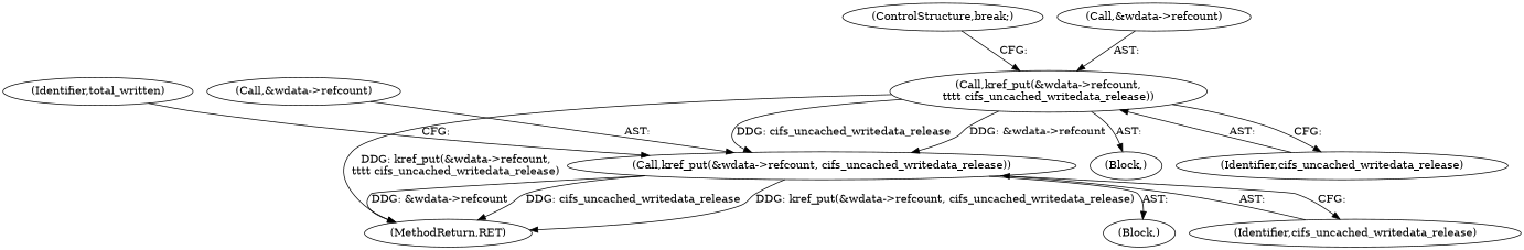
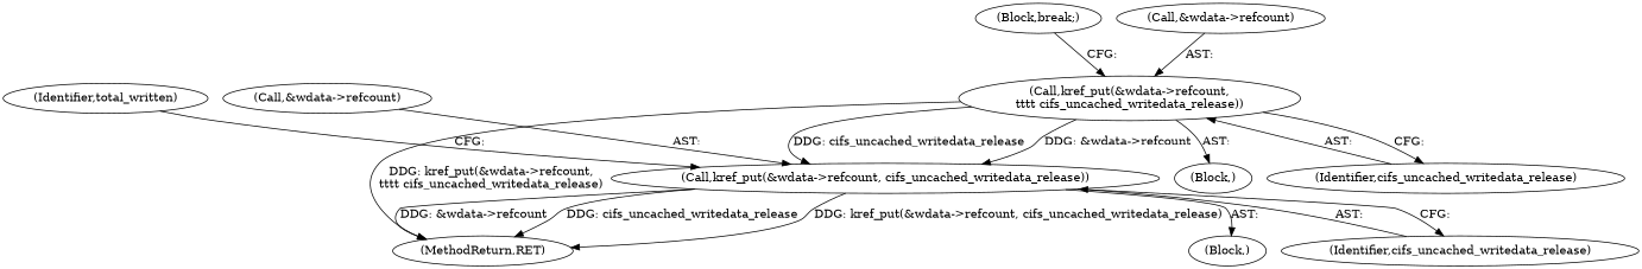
  digraph {
    n1 [label="(Call,kref_put(&wdata->refcount,\n\t\t\t\t cifs_uncached_writedata_release))"]
    n2 [label="(Call,kref_put(&wdata->refcount, cifs_uncached_writedata_release))"]
    n3 [label="(MethodReturn,RET)"]
    n4 [label="(Identifier,cifs_uncached_writedata_release)"]
    n5 [label="(Block,)"]
    n6 [label="(Block,)"]
    n7 [label="(Identifier,cifs_uncached_writedata_release)"]
-   n8 [label="(ControlStructure,break;)"]
+   n8 [label="(Block,break;)"]
    n9 [label="(Identifier,total_written)"]
    n10 [label="(Call,&wdata->refcount)"]
    n11 [label="(Call,&wdata->refcount)"]
    n1 -> n2 [label="DDG: &wdata->refcount"]
    n1 -> n2 [label="DDG: cifs_uncached_writedata_release"]
    n1 -> n3 [label="DDG: kref_put(&wdata->refcount,\n\t\t\t\t cifs_uncached_writedata_release)"]
    n1 -> n4 [label="CFG: "]
    n1 -> n5 [label="AST: "]
    n2 -> n3 [label="DDG: &wdata->refcount"]
    n2 -> n3 [label="DDG: cifs_uncached_writedata_release"]
    n2 -> n3 [label="DDG: kref_put(&wdata->refcount, cifs_uncached_writedata_release)"]
    n2 -> n6 [label="AST: "]
    n2 -> n7 [label="CFG: "]
    n4 -> n1 [label="AST: "]
    n7 -> n2 [label="AST: "]
    n8 -> n1 [label="CFG: "]
    n9 -> n2 [label="CFG: "]
    n10 -> n2 [label="AST: "]
    n11 -> n1 [label="AST: "]
  }
